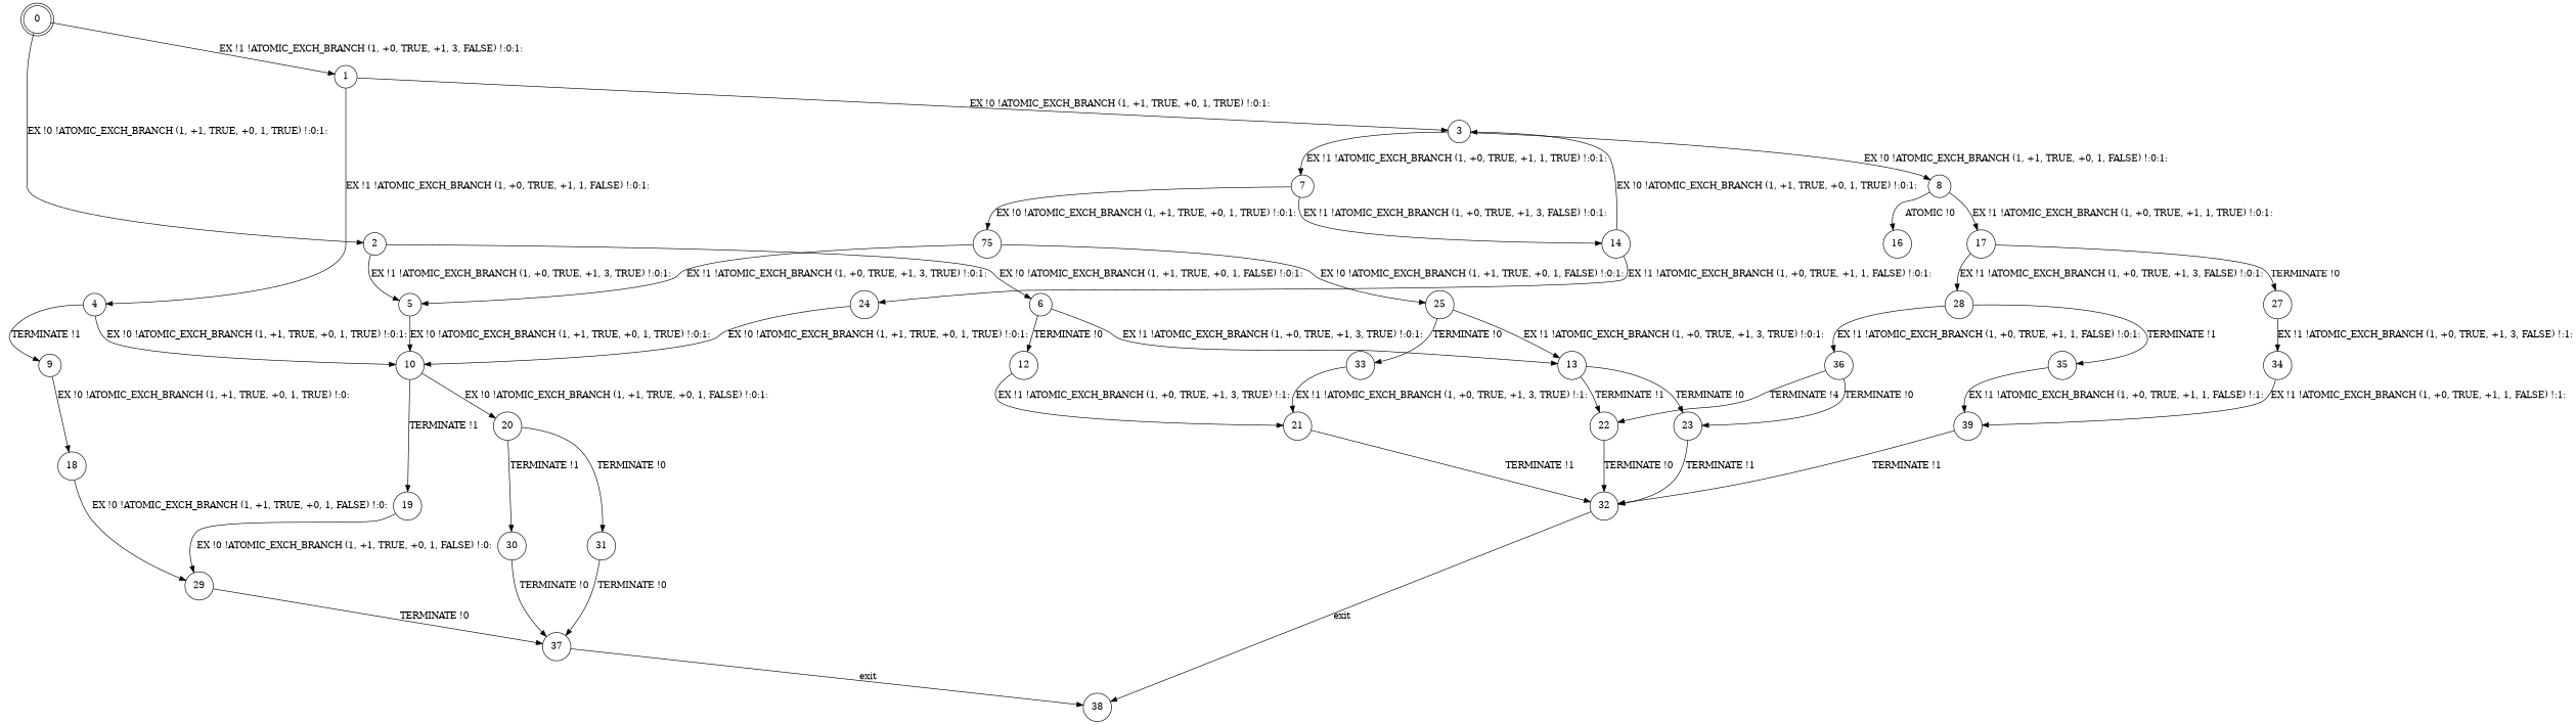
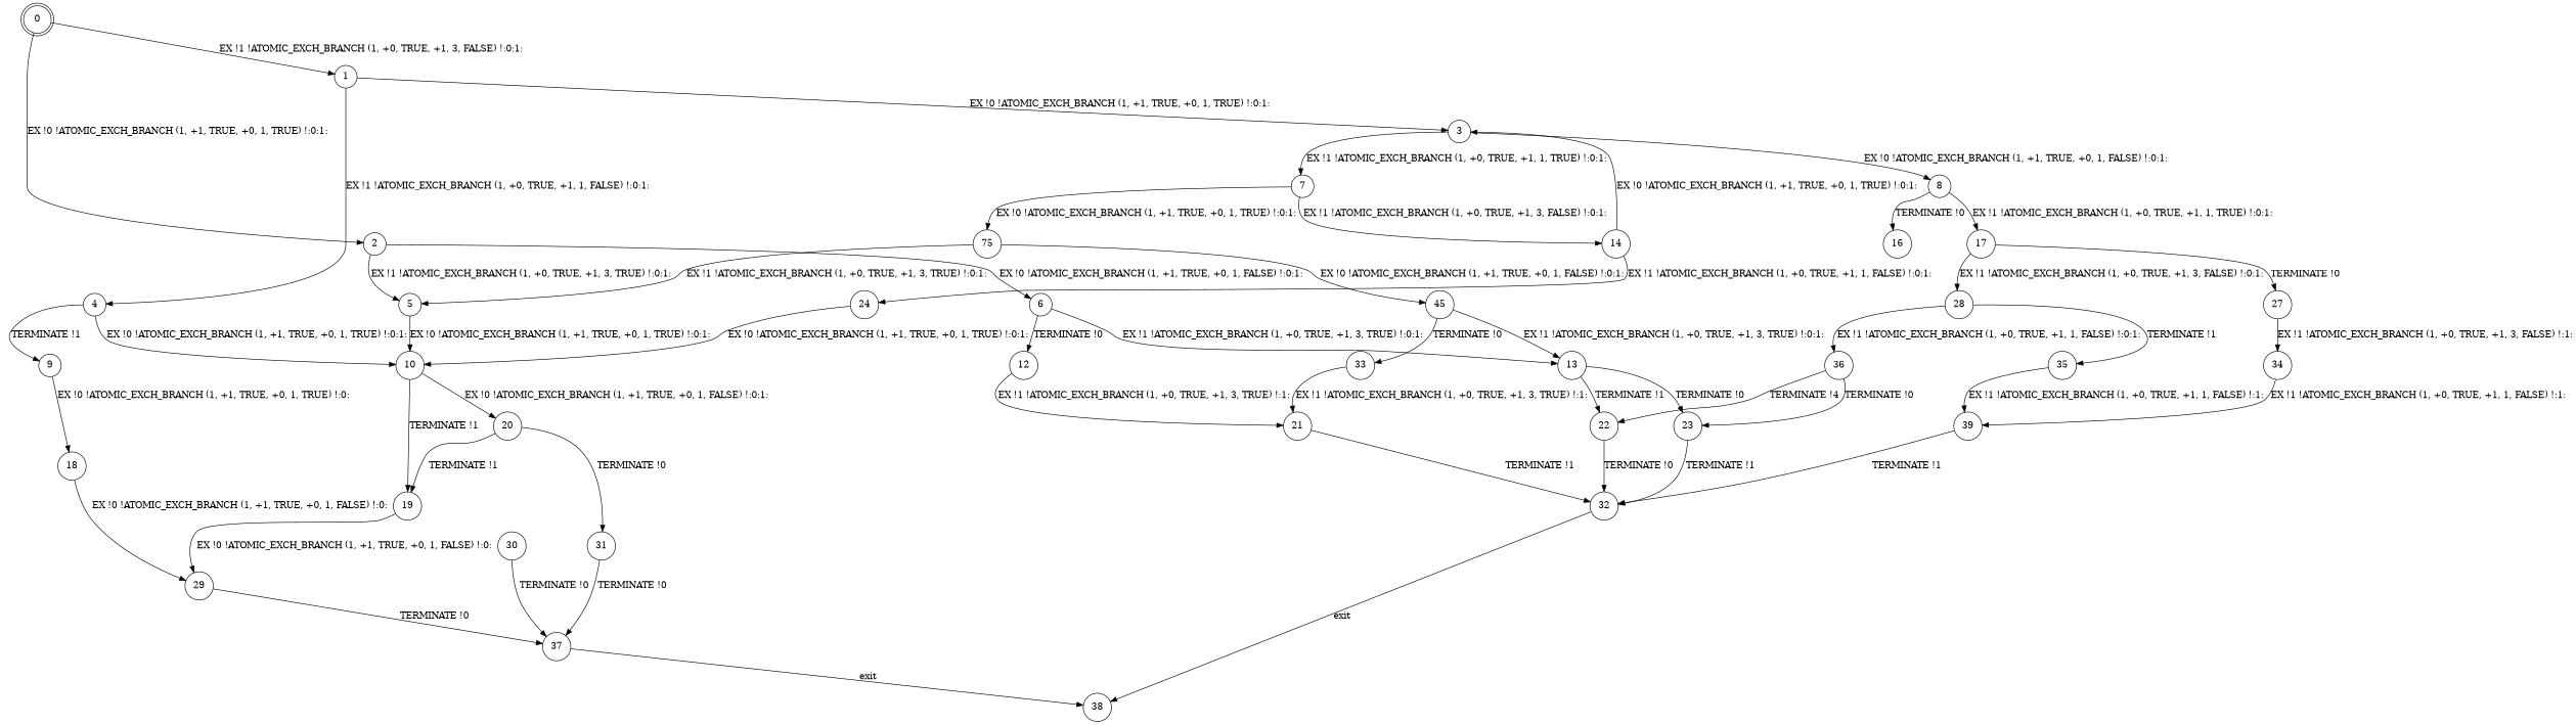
  digraph {
    node [shape=circle]
    0 [peripheries=2]
    1
    2
    3
    4
    5
    6
    7
    8
    9
    10
    12
    13
    14
    n15 [label=75]
    16
    17
    18
    19
    20
    21
    22
    23
    24
-   25
+   25 [label=45]
    27
    28
    29
    30
    31
    32
    33
    34
    35
    36
    37
    38
    39
    0 -> 1 [label="EX !1 !ATOMIC_EXCH_BRANCH (1, +0, TRUE, +1, 3, FALSE) !:0:1:"]
    0 -> 2 [label="EX !0 !ATOMIC_EXCH_BRANCH (1, +1, TRUE, +0, 1, TRUE) !:0:1:"]
    1 -> 3 [label="EX !0 !ATOMIC_EXCH_BRANCH (1, +1, TRUE, +0, 1, TRUE) !:0:1:"]
    1 -> 4 [label="EX !1 !ATOMIC_EXCH_BRANCH (1, +0, TRUE, +1, 1, FALSE) !:0:1:"]
    2 -> 5 [label="EX !1 !ATOMIC_EXCH_BRANCH (1, +0, TRUE, +1, 3, TRUE) !:0:1:"]
    2 -> 6 [label="EX !0 !ATOMIC_EXCH_BRANCH (1, +1, TRUE, +0, 1, FALSE) !:0:1:"]
    3 -> 7 [label="EX !1 !ATOMIC_EXCH_BRANCH (1, +0, TRUE, +1, 1, TRUE) !:0:1:"]
    3 -> 8 [label="EX !0 !ATOMIC_EXCH_BRANCH (1, +1, TRUE, +0, 1, FALSE) !:0:1:"]
    4 -> 9 [label="TERMINATE !1"]
    4 -> 10 [label="EX !0 !ATOMIC_EXCH_BRANCH (1, +1, TRUE, +0, 1, TRUE) !:0:1:"]
    5 -> 10 [label="EX !0 !ATOMIC_EXCH_BRANCH (1, +1, TRUE, +0, 1, TRUE) !:0:1:"]
    6 -> 12 [label="TERMINATE !0"]
    6 -> 13 [label="EX !1 !ATOMIC_EXCH_BRANCH (1, +0, TRUE, +1, 3, TRUE) !:0:1:"]
    7 -> 14 [label="EX !1 !ATOMIC_EXCH_BRANCH (1, +0, TRUE, +1, 3, FALSE) !:0:1:"]
    7 -> n15 [label="EX !0 !ATOMIC_EXCH_BRANCH (1, +1, TRUE, +0, 1, TRUE) !:0:1:"]
-   8 -> 16 [label="ATOMIC !0"]
+   8 -> 16 [label="TERMINATE !0"]
    8 -> 17 [label="EX !1 !ATOMIC_EXCH_BRANCH (1, +0, TRUE, +1, 1, TRUE) !:0:1:"]
    9 -> 18 [label="EX !0 !ATOMIC_EXCH_BRANCH (1, +1, TRUE, +0, 1, TRUE) !:0:"]
    10 -> 19 [label="TERMINATE !1"]
    10 -> 20 [label="EX !0 !ATOMIC_EXCH_BRANCH (1, +1, TRUE, +0, 1, FALSE) !:0:1:"]
    12 -> 21 [label="EX !1 !ATOMIC_EXCH_BRANCH (1, +0, TRUE, +1, 3, TRUE) !:1:"]
    13 -> 22 [label="TERMINATE !1"]
    13 -> 23 [label="TERMINATE !0"]
    14 -> 3 [label="EX !0 !ATOMIC_EXCH_BRANCH (1, +1, TRUE, +0, 1, TRUE) !:0:1:"]
    14 -> 24 [label="EX !1 !ATOMIC_EXCH_BRANCH (1, +0, TRUE, +1, 1, FALSE) !:0:1:"]
    n15 -> 5 [label="EX !1 !ATOMIC_EXCH_BRANCH (1, +0, TRUE, +1, 3, TRUE) !:0:1:"]
    n15 -> 25 [label="EX !0 !ATOMIC_EXCH_BRANCH (1, +1, TRUE, +0, 1, FALSE) !:0:1:"]
    17 -> 27 [label="TERMINATE !0"]
    17 -> 28 [label="EX !1 !ATOMIC_EXCH_BRANCH (1, +0, TRUE, +1, 3, FALSE) !:0:1:"]
    18 -> 29 [label="EX !0 !ATOMIC_EXCH_BRANCH (1, +1, TRUE, +0, 1, FALSE) !:0:"]
    19 -> 29 [label="EX !0 !ATOMIC_EXCH_BRANCH (1, +1, TRUE, +0, 1, FALSE) !:0:"]
-   20 -> 30 [label="TERMINATE !1"]
+   20 -> 19 [label="TERMINATE !1"]
    20 -> 31 [label="TERMINATE !0"]
    21 -> 32 [label="TERMINATE !1"]
    22 -> 32 [label="TERMINATE !0"]
    23 -> 32 [label="TERMINATE !1"]
    24 -> 10 [label="EX !0 !ATOMIC_EXCH_BRANCH (1, +1, TRUE, +0, 1, TRUE) !:0:1:"]
    25 -> 13 [label="EX !1 !ATOMIC_EXCH_BRANCH (1, +0, TRUE, +1, 3, TRUE) !:0:1:"]
    25 -> 33 [label="TERMINATE !0"]
    27 -> 34 [label="EX !1 !ATOMIC_EXCH_BRANCH (1, +0, TRUE, +1, 3, FALSE) !:1:"]
    28 -> 35 [label="TERMINATE !1"]
    28 -> 36 [label="EX !1 !ATOMIC_EXCH_BRANCH (1, +0, TRUE, +1, 1, FALSE) !:0:1:"]
    29 -> 37 [label="TERMINATE !0"]
    30 -> 37 [label="TERMINATE !0"]
    31 -> 37 [label="TERMINATE !0"]
    32 -> 38 [label=exit]
    33 -> 21 [label="EX !1 !ATOMIC_EXCH_BRANCH (1, +0, TRUE, +1, 3, TRUE) !:1:"]
    34 -> 39 [label="EX !1 !ATOMIC_EXCH_BRANCH (1, +0, TRUE, +1, 1, FALSE) !:1:"]
    35 -> 39 [label="EX !1 !ATOMIC_EXCH_BRANCH (1, +0, TRUE, +1, 1, FALSE) !:1:"]
    36 -> 22 [label="TERMINATE !4"]
    36 -> 23 [label="TERMINATE !0"]
    37 -> 38 [label=exit]
    39 -> 32 [label="TERMINATE !1"]
  }
